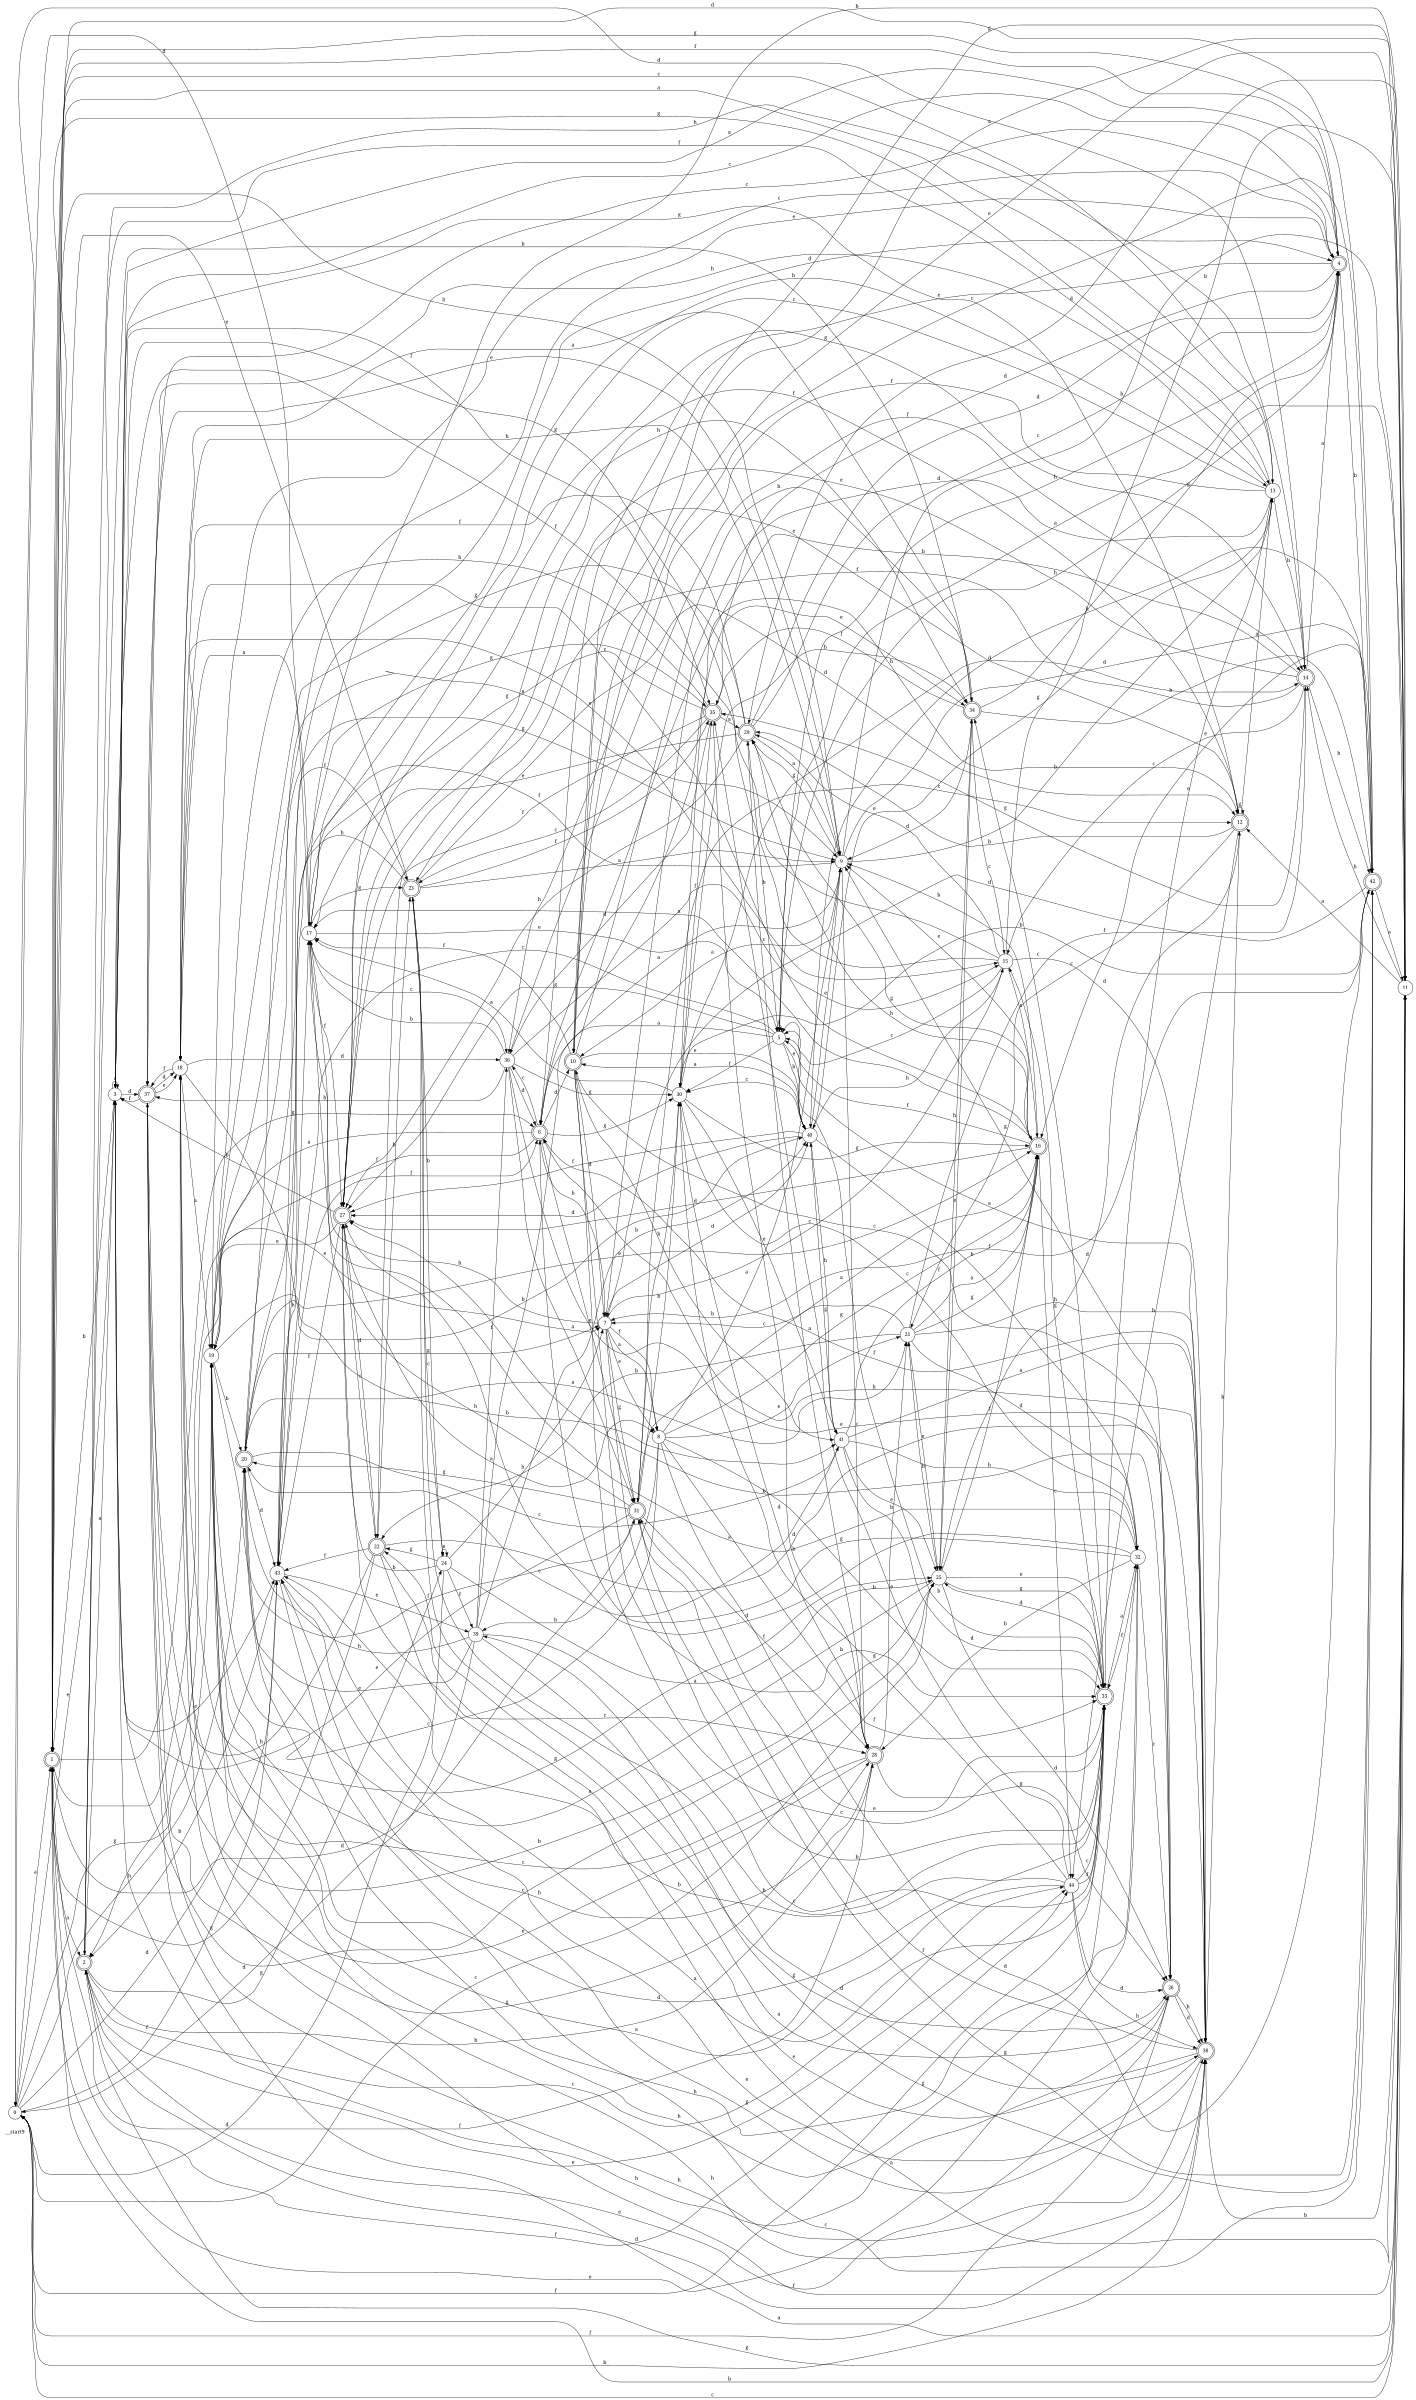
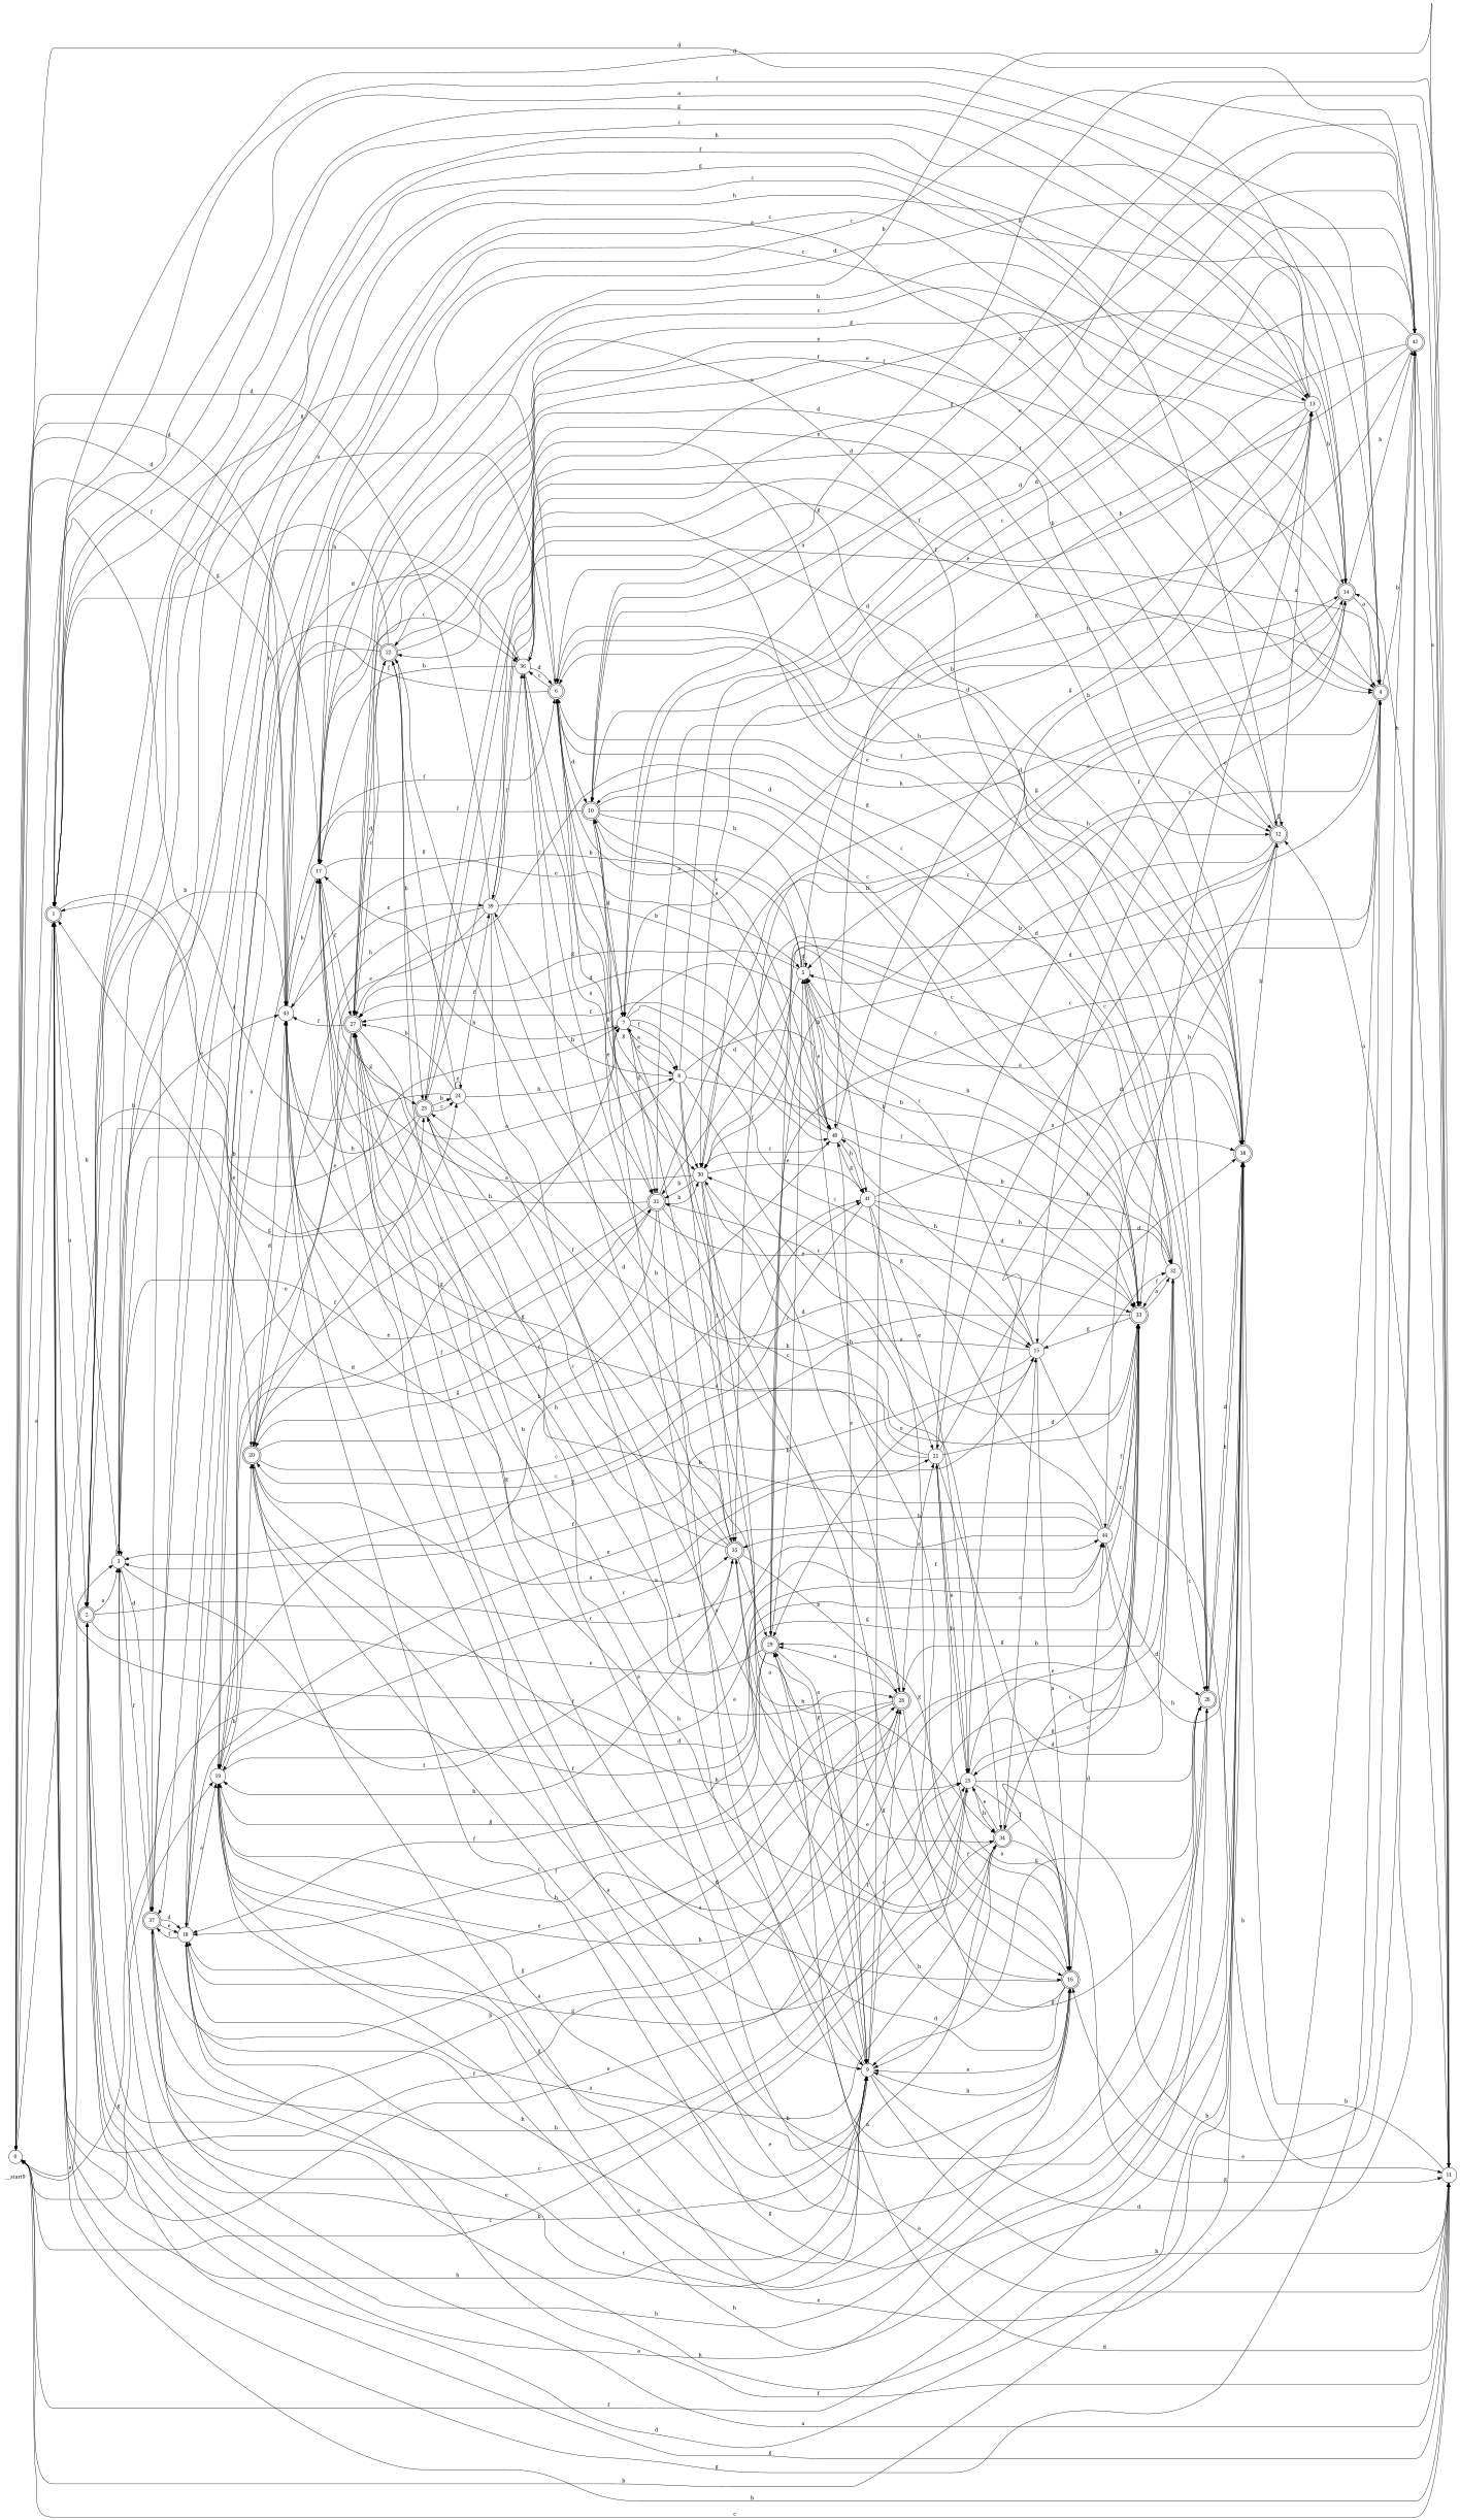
  digraph {
    fontname="Noto Serif"
    rankdir=LR
    node [fontname="Noto Serif" shape=circle color=black fillcolor=white style=filled]
    edge [fontname="Noto Serif"]
    n1 [label=__start9 shape=none color="" fillcolor="" style=""]
    n2 [label=0]
    n3 [label=1 shape=doublecircle style="rounded,filled"]
    n4 [label=3]
    n5 [label=19]
    n6 [label=20 shape=doublecircle style="rounded,filled"]
    n7 [label=25]
    n8 [label=38 shape=doublecircle style="rounded,filled"]
    n9 [label=43]
    n10 [label=2 shape=doublecircle style="rounded,filled"]
    n11 [label=6 shape=doublecircle style="rounded,filled"]
    n12 [label=7]
    n13 [label=9]
    n14 [label=11]
    n15 [label=13]
    n16 [label=42 shape=doublecircle style="rounded,filled"]
    n17 [label=44]
    n18 [label=4 shape=doublecircle style="rounded,filled"]
    n19 [label=12 shape=doublecircle style="rounded,filled"]
    n20 [label=26 shape=doublecircle style="rounded,filled"]
    n21 [label=35 shape=doublecircle style="rounded,filled"]
    n22 [label=37 shape=doublecircle style="rounded,filled"]
    n23 [label=31 shape=doublecircle style="rounded,filled"]
    n24 [label=33 shape=doublecircle style="rounded,filled"]
    n25 [label=16 shape=doublecircle style="rounded,filled"]
    n26 [label=40]
    n27 [label=21]
    n28 [label=23 shape=doublecircle style="rounded,filled"]
    n29 [label=41]
    n30 [label=32]
    n31 [label=34 shape=doublecircle style="rounded,filled"]
    n32 [label=5]
    n33 [label=39]
    n34 [label=17]
    n35 [label=14 shape=doublecircle style="rounded,filled"]
    n36 [label=24]
    n37 [label=28 shape=doublecircle style="rounded,filled"]
    n38 [label=30]
    n39 [label=10 shape=doublecircle style="rounded,filled"]
    n40 [label=36]
    n41 [label=8]
    n42 [label=15]
    n43 [label=29 shape=doublecircle style="rounded,filled"]
    n44 [label=18]
    n45 [label=22 shape=doublecircle style="rounded,filled"]
    n46 [label=27 shape=doublecircle style="rounded,filled"]
    n2 -> n3 [label=a]
    n2 -> n4 [label=e]
    n2 -> n5 [label=g]
    n2 -> n6 [label=h]
    n2 -> n7 [label=c]
    n2 -> n8 [label=b]
    n2 -> n9 [label=d]
    n2 -> n9 [label=f]
    n3 -> n10 [label=a]
    n3 -> n11 [label=g]
    n3 -> n12 [label=e]
    n3 -> n13 [label=h]
    n3 -> n14 [label=b]
    n3 -> n15 [label=c]
    n3 -> n16 [label=d]
    n3 -> n17 [label=f]
    n4 -> n3 [label=b]
    n4 -> n4 [label=c]
    n4 -> n9 [label=e]
    n4 -> n18 [label=a]
    n4 -> n19 [label=g]
    n4 -> n20 [label=h]
    n4 -> n21 [label=f]
    n4 -> n22 [label=d]
    n5 -> n6 [label=b]
    n5 -> n8 [label=h]
    n5 -> n13 [label=a]
    n5 -> n13 [label=g]
    n5 -> n18 [label=c]
    n5 -> n23 [label=f]
    n5 -> n24 [label=d]
    n5 -> n25 [label=e]
    n6 -> n9 [label=d]
    n6 -> n12 [label=g]
    n6 -> n18 [label=e]
    n6 -> n26 [label=b]
    n6 -> n27 [label=a]
    n6 -> n28 [label=f]
    n6 -> n29 [label=c]
    n6 -> n30 [label=h]
    n7 -> n4 [label=c]
    n7 -> n6 [label=a]
    n7 -> n20 [label=d]
    n7 -> n24 [label=e]
    n7 -> n24 [label=g]
    n7 -> n25 [label=f]
    n7 -> n27 [label=b]
    n7 -> n31 [label=h]
    n8 -> n9 [label=e]
    n8 -> n9 [label=g]
    n8 -> n11 [label=f]
    n8 -> n11 [label=h]
    n8 -> n19 [label=b]
-   n8 -> n23 [label=f]
+   n8 -> n23 [label=c]
    n8 -> n32 [label=a]
    n8 -> n33 [label=d]
    n9 -> n10 [label=b]
    n9 -> n11 [label=f]
    n9 -> n16 [label=c]
    n9 -> n18 [label=d]
    n9 -> n21 [label=g]
    n9 -> n24 [label=a]
    n9 -> n33 [label=e]
    n9 -> n34 [label=h]
    n10 -> n4 [label=a]
    n10 -> n8 [label=d]
    n10 -> n15 [label=f]
    n10 -> n17 [label=c]
    n10 -> n17 [label=e]
    n10 -> n35 [label=h]
    n10 -> n36 [label=g]
    n10 -> n37 [label=b]
    n11 -> n5 [label=f]
    n11 -> n10 [label=a]
    n11 -> n12 [label=b]
    n11 -> n19 [label=h]
    n11 -> n23 [label=e]
    n11 -> n38 [label=g]
    n11 -> n39 [label=d]
    n11 -> n40 [label=c]
    n12 -> n23 [label=g]
    n12 -> n24 [label=b]
    n12 -> n26 [label=d]
    n12 -> n34 [label=h]
    n12 -> n41 [label=a]
    n12 -> n41 [label=e]
    n12 -> n41 [label=f]
    n12 -> n42 [label=c]
    n13 -> n6 [label=f]
    n13 -> n14 [label=h]
    n13 -> n15 [label=b]
    n13 -> n16 [label=d]
    n13 -> n22 [label=e]
    n13 -> n37 [label=c]
    n13 -> n39 [label=a]
    n13 -> n43 [label=g]
    n14 -> n2 [label=c]
    n14 -> n8 [label=b]
    n14 -> n10 [label=g]
    n14 -> n19 [label=a]
    n14 -> n35 [label=h]
    n14 -> n39 [label=e]
    n14 -> n43 [label=d]
    n14 -> n44 [label=f]
    n15 -> n3 [label=a]
    n15 -> n3 [label=g]
    n15 -> n12 [label=d]
    n15 -> n22 [label=h]
    n15 -> n24 [label=e]
    n15 -> n34 [label=c]
    n15 -> n35 [label=b]
    n15 -> n40 [label=f]
    n16 -> n12 [label=d]
    n16 -> n12 [label=f]
    n16 -> n14 [label=a]
    n16 -> n23 [label=g]
    n16 -> n25 [label=e]
    n16 -> n26 [label=h]
    n16 -> n38 [label=b]
    n16 -> n39 [label=c]
    n17 -> n5 [label=a]
    n17 -> n8 [label=h]
    n17 -> n9 [label=b]
    n17 -> n20 [label=d]
    n17 -> n21 [label=e]
    n17 -> n24 [label=c]
    n17 -> n24 [label=f]
    n17 -> n38 [label=g]
    n18 -> n3 [label=f]
    n18 -> n3 [label=g]
    n18 -> n4 [label=c]
    n18 -> n11 [label=e]
    n18 -> n16 [label=b]
    n18 -> n32 [label=a]
    n18 -> n32 [label=h]
    n18 -> n38 [label=d]
    n19 -> n7 [label=d]
    n19 -> n15 [label=a]
    n19 -> n17 [label=h]
    n19 -> n19 [label=g]
    n19 -> n27 [label=c]
    n19 -> n43 [label=b]
    n19 -> n46 [label=e]
    n19 -> n46 [label=f]
    n20 -> n2 [label=f]
    n20 -> n8 [label=d]
    n20 -> n8 [label=h]
    n20 -> n10 [label=e]
    n20 -> n13 [label=g]
    n20 -> n39 [label=c]
    n20 -> n45 [label=a]
    n20 -> n46 [label=b]
    n21 -> n5 [label=h]
    n21 -> n28 [label=c]
    n21 -> n31 [label=e]
    n21 -> n34 [label=g]
    n21 -> n37 [label=b]
    n21 -> n40 [label=d]
    n21 -> n43 [label=a]
    n21 -> n46 [label=f]
    n22 -> n4 [label=f]
    n22 -> n7 [label=b]
    n22 -> n8 [label=h]
    n22 -> n14 [label=a]
    n22 -> n18 [label=c]
    n22 -> n37 [label=g]
    n22 -> n44 [label=d]
    n22 -> n44 [label=e]
    n23 -> n3 [label=d]
    n23 -> n4 [label=e]
    n23 -> n6 [label=g]
    n23 -> n19 [label=c]
    n23 -> n25 [label=a]
    n23 -> n34 [label=h]
    n23 -> n37 [label=f]
    n23 -> n38 [label=b]
    n24 -> n2 [label=f]
    n24 -> n7 [label=d]
    n24 -> n23 [label=e]
    n24 -> n28 [label=h]
    n24 -> n30 [label=a]
    n24 -> n31 [label=c]
    n24 -> n32 [label=b]
    n24 -> n42 [label=g]
    n25 -> n13 [label=b]
    n25 -> n13 [label=e]
    n25 -> n17 [label=c]
    n25 -> n32 [label=f]
    n25 -> n34 [label=a]
    n25 -> n43 [label=g]
    n25 -> n43 [label=h]
    n25 -> n46 [label=d]
    n26 -> n13 [label=e]
    n26 -> n15 [label=g]
    n26 -> n29 [label=h]
    n26 -> n30 [label=b]
    n26 -> n38 [label=c]
    n26 -> n39 [label=a]
    n26 -> n46 [label=d]
    n26 -> n46 [label=f]
    n27 -> n7 [label=e]
    n27 -> n8 [label=h]
    n27 -> n12 [label=c]
    n27 -> n25 [label=a]
    n27 -> n25 [label=g]
    n27 -> n30 [label=d]
    n27 -> n35 [label=f]
    n27 -> n45 [label=b]
    n28 -> n3 [label=e]
    n28 -> n9 [label=h]
    n28 -> n13 [label=a]
    n28 -> n19 [label=d]
    n28 -> n20 [label=g]
    n28 -> n21 [label=f]
    n28 -> n36 [label=b]
    n28 -> n36 [label=c]
    n29 -> n6 [label=c]
    n29 -> n7 [label=e]
    n29 -> n8 [label=a]
    n29 -> n24 [label=d]
    n29 -> n25 [label=f]
    n29 -> n26 [label=g]
    n29 -> n30 [label=h]
    n30 -> n3 [label=e]
    n30 -> n5 [label=h]
    n30 -> n11 [label=g]
    n30 -> n20 [label=c]
    n30 -> n24 [label=f]
    n30 -> n34 [label=a]
    n30 -> n37 [label=b]
    n30 -> n46 [label=d]
    n31 -> n7 [label=e]
    n31 -> n10 [label=b]
    n31 -> n13 [label=d]
    n31 -> n14 [label=g]
    n31 -> n16 [label=h]
    n31 -> n21 [label=f]
    n31 -> n42 [label=c]
    n31 -> n44 [label=a]
    n32 -> n9 [label=c]
    n32 -> n11 [label=a]
    n32 -> n18 [label=h]
    n32 -> n26 [label=b]
    n32 -> n26 [label=e]
    n32 -> n32 [label=d]
    n32 -> n38 [label=f]
    n32 -> n46 [label=g]
    n33 -> n2 [label=d]
    n33 -> n6 [label=e]
    n33 -> n6 [label=h]
    n33 -> n13 [label=a]
    n33 -> n16 [label=g]
    n33 -> n24 [label=c]
    n33 -> n26 [label=b]
    n33 -> n40 [label=f]
    n34 -> n2 [label=d]
    n34 -> n14 [label=b]
    n34 -> n15 [label=h]
    n34 -> n28 [label=g]
    n34 -> n32 [label=e]
    n34 -> n40 [label=c]
    n34 -> n44 [label=a]
    n34 -> n46 [label=f]
    n35 -> n2 [label=d]
    n35 -> n11 [label=b]
    n35 -> n16 [label=h]
    n35 -> n18 [label=a]
    n35 -> n21 [label=g]
    n35 -> n28 [label=f]
    n35 -> n42 [label=c]
    n35 -> n45 [label=e]
    n36 -> n2 [label=d]
    n36 -> n7 [label=a]
    n36 -> n12 [label=h]
    n36 -> n33 [label=f]
    n36 -> n36 [label=e]
    n36 -> n45 [label=g]
    n36 -> n46 [label=b]
    n37 -> n3 [label=f]
    n37 -> n5 [label=h]
    n37 -> n20 [label=g]
    n37 -> n27 [label=b]
    n37 -> n38 [label=d]
    n37 -> n43 [label=a]
    n37 -> n44 [label=c]
    n37 -> n44 [label=e]
    n38 -> n21 [label=f]
    n38 -> n23 [label=b]
    n38 -> n25 [label=g]
    n38 -> n29 [label=e]
    n38 -> n30 [label=c]
    n38 -> n31 [label=h]
    n38 -> n34 [label=a]
    n38 -> n35 [label=d]
    n39 -> n12 [label=d]
    n39 -> n14 [label=a]
    n39 -> n14 [label=g]
    n39 -> n24 [label=b]
    n39 -> n24 [label=c]
    n39 -> n26 [label=e]
    n39 -> n29 [label=b]
    n39 -> n31 [label=h]
    n39 -> n34 [label=f]
    n40 -> n11 [label=d]
    n40 -> n20 [label=e]
    n40 -> n22 [label=h]
    n40 -> n23 [label=a]
    n40 -> n34 [label=b]
    n40 -> n35 [label=f]
    n40 -> n38 [label=g]
    n40 -> n42 [label=c]
    n41 -> n5 [label=c]
    n41 -> n13 [label=a]
    n41 -> n16 [label=d]
    n41 -> n24 [label=b]
    n41 -> n24 [label=f]
    n41 -> n25 [label=g]
    n41 -> n27 [label=e]
    n41 -> n33 [label=h]
    n42 -> n4 [label=f]
    n42 -> n4 [label=g]
    n42 -> n8 [label=d]
    n42 -> n14 [label=b]
    n42 -> n25 [label=a]
    n42 -> n26 [label=h]
    n42 -> n32 [label=c]
    n42 -> n43 [label=e]
    n43 -> n5 [label=g]
    n43 -> n13 [label=a]
    n43 -> n18 [label=c]
    n43 -> n18 [label=d]
    n43 -> n32 [label=b]
-   n43 -> n34 [label=e]
    n43 -> n44 [label=f]
    n43 -> n46 [label=h]
    n44 -> n5 [label=a]
    n44 -> n7 [label=g]
    n44 -> n13 [label=h]
    n44 -> n22 [label=f]
    n44 -> n25 [label=c]
    n44 -> n29 [label=b]
    n44 -> n40 [label=d]
    n44 -> n42 [label=e]
    n45 -> n3 [label=g]
    n45 -> n8 [label=d]
    n45 -> n8 [label=e]
    n45 -> n9 [label=f]
    n45 -> n14 [label=a]
    n45 -> n22 [label=h]
    n45 -> n28 [label=b]
    n45 -> n46 [label=c]
    n46 -> n4 [label=b]
    n46 -> n5 [label=e]
    n46 -> n9 [label=f]
    n46 -> n31 [label=h]
    n46 -> n35 [label=g]
    n46 -> n37 [label=c]
    n46 -> n41 [label=a]
    n46 -> n45 [label=d]
  }
